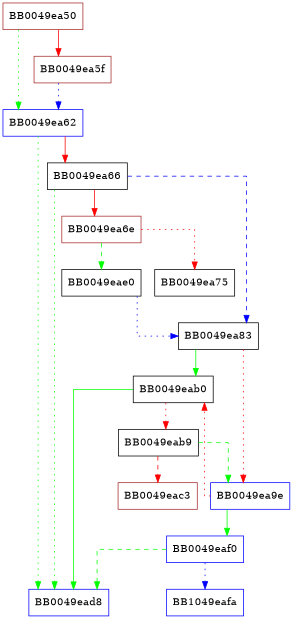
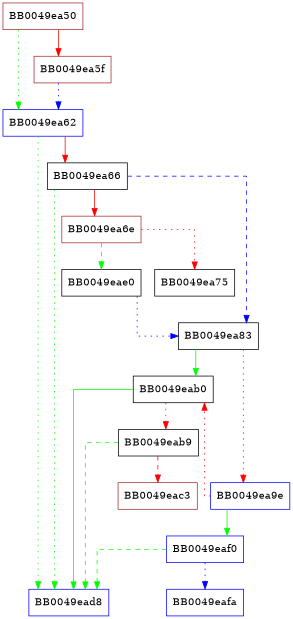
  digraph {
    splines=ortho
    node [color=black shape=box]
    edge [color=green style=dotted]
    BB0049ea50 [color=brown]
    BB0049ea62 [color=blue]
    BB0049ea5f [color=brown]
    BB0049ead8 [color=blue]
    BB0049ea66
    BB0049ea6e [color=brown]
    BB0049ea83
    BB0049eae0
    BB0049ea75
    BB0049eab0
    BB0049ea9e [color=blue]
    BB0049eab9
    BB0049eaf0 [color=blue]
    BB0049eac3 [color=brown]
-   BB0049eafa [color=blue label=BB1049eafa]
+   BB0049eafa [color=blue]
    BB0049ea50 -> BB0049ea62
    BB0049ea50 -> BB0049ea5f [color=red style=solid]
    BB0049ea62 -> BB0049ead8
    BB0049ea62 -> BB0049ea66 [color=red style=solid]
    BB0049ea5f -> BB0049ea62 [color=blue]
    BB0049ea66 -> BB0049ead8
    BB0049ea66 -> BB0049ea6e [color=red style=solid]
    BB0049ea66 -> BB0049ea83 [color=blue style=dashed]
    BB0049ea6e -> BB0049eae0 [style=dashed]
    BB0049ea6e -> BB0049ea75 [color=red]
    BB0049ea83 -> BB0049eab0 [style=solid]
    BB0049ea83 -> BB0049ea9e [color=red]
    BB0049eae0 -> BB0049ea83 [color=blue]
    BB0049eab0 -> BB0049ead8 [style=solid]
    BB0049eab0 -> BB0049eab9 [color=red]
    BB0049ea9e -> BB0049eab0 [color=red]
    BB0049ea9e -> BB0049eaf0 [style=solid]
-   BB0049eab9 -> BB0049ea9e [style=dashed]
+   BB0049eab9 -> BB0049ead8 [style=dashed]
    BB0049eab9 -> BB0049eac3 [color=red style=dashed]
    BB0049eaf0 -> BB0049ead8 [style=dashed]
    BB0049eaf0 -> BB0049eafa [color=blue]
  }
